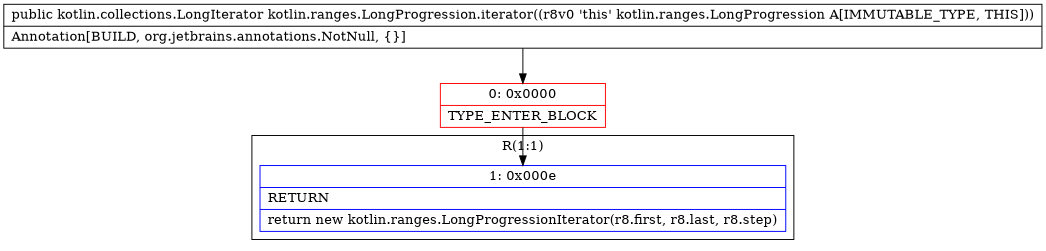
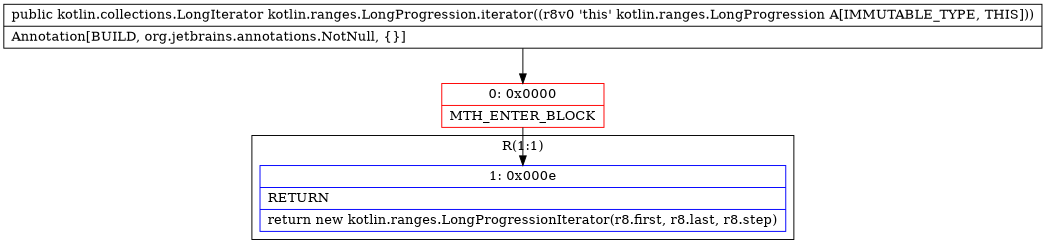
  digraph {
    node [shape=record]
    n1 [color=blue label="{1\:\ 0x000e|RETURN\l|return new kotlin.ranges.LongProgressionIterator(r8.first, r8.last, r8.step)\l}"]
-   n2 [color=red label="{0\:\ 0x0000|TYPE_ENTER_BLOCK\l}"]
+   n2 [color=red label="{0\:\ 0x0000|MTH_ENTER_BLOCK\l}"]
    n3 [label="{public kotlin.collections.LongIterator kotlin.ranges.LongProgression.iterator((r8v0 'this' kotlin.ranges.LongProgression A[IMMUTABLE_TYPE, THIS]))  | Annotation[BUILD, org.jetbrains.annotations.NotNull, \{\}]\l}"]
    subgraph cluster_1 {
      label="R(1:1)"
      n1
    }
    n2 -> n1
    n3 -> n2
  }
